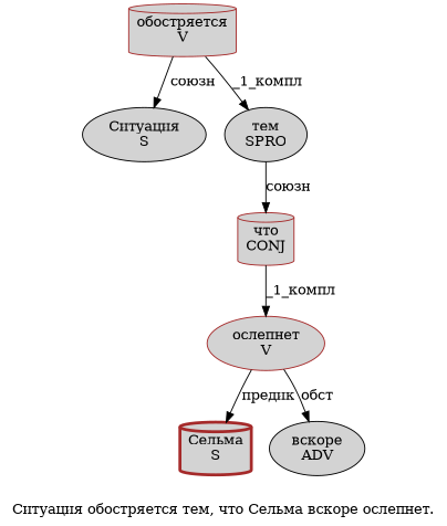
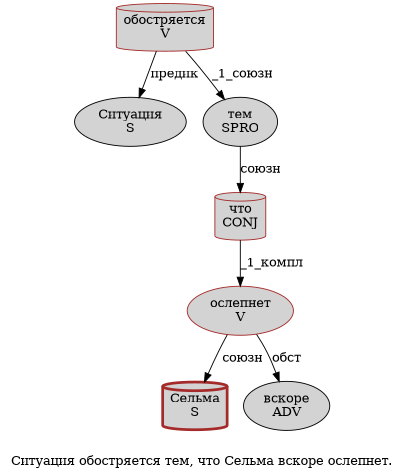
  digraph {
    label="Ситуация обостряется тем, что Сельма вскоре ослепнет."
    node [color=brown fillcolor=lightgray penwidth=1 shape=ellipse style=filled]
    n1 [color=black label="Ситуация\nS"]
    n2 [label="обостряется\nV" shape=cylinder]
    n3 [color=black label="тем\nSPRO"]
    n4 [label="что\nCONJ" shape=cylinder]
    n5 [label="ослепнет\nV"]
    n6 [label="Сельма\nS" penwidth=3 shape=cylinder]
    n7 [color=black label="вскоре\nADV"]
-   n2 -> n1 [label="союзн"]
-   n2 -> n3 [label="_1_компл"]
+   n2 -> n1 [label="предик"]
+   n2 -> n3 [label="_1_союзн"]
    n3 -> n4 [label="союзн"]
    n4 -> n5 [label="_1_компл"]
-   n5 -> n6 [label="предик"]
+   n5 -> n6 [label="союзн"]
    n5 -> n7 [label="обст"]
  }
